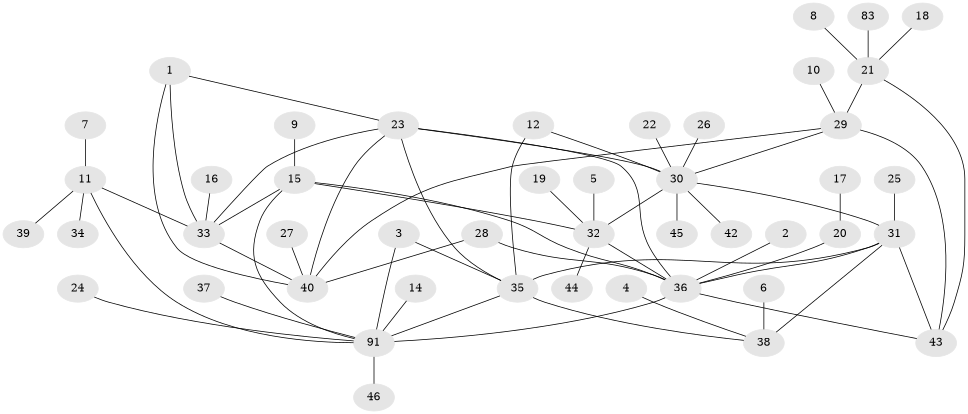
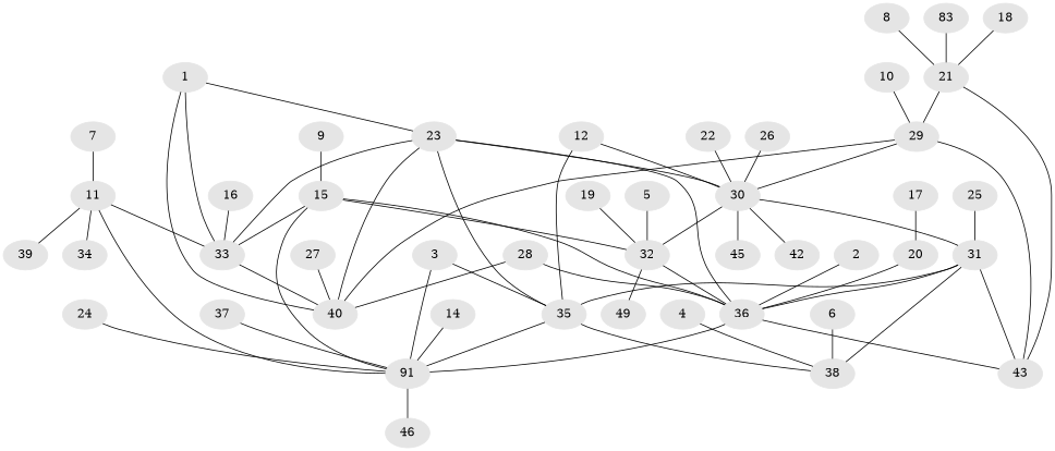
  graph {
    node [color=gray90 style=filled]
    edge [weight=1.0]
    1
    23
    33
    40
    36
    35
    30
    2
    n9 [label=91]
    43
    3
    38
    46
    4
    5
    32
-   44
+   44 [label=49]
    6
    7
    11
    34
    39
    8
    21
    29
    9
    15
    10
    12
    31
    42
    45
    n33 [label=83]
    14
    16
    17
    20
    18
    19
    22
    24
    25
    26
    27
    28
    37
    1 -- 23
    1 -- 33
    1 -- 40
    23 -- 33
    23 -- 40
    23 -- 36
    23 -- 35
    23 -- 30
    33 -- 40
    36 -- n9 [weight=2.0]
    36 -- 43
    35 -- n9
    35 -- 38
    30 -- 32 [weight=4.0]
    30 -- 31
    30 -- 42
    30 -- 45
    2 -- 36
    n9 -- 46
    3 -- 35
    3 -- n9
    4 -- 38
    5 -- 32
    32 -- 36
    32 -- 44
    6 -- 38
    7 -- 11
    11 -- 33
    11 -- n9
    11 -- 34
    11 -- 39
    8 -- 21
    21 -- 43
    21 -- 29 [weight=2.0]
    29 -- 40
    29 -- 30 [weight=2.0]
    29 -- 43 [weight=2.0]
    9 -- 15
    15 -- 33
    15 -- 36 [weight=2.0]
    15 -- n9
    15 -- 32
    10 -- 29
    12 -- 35
    12 -- 30
    31 -- 36
    31 -- 35 [weight=2.0]
    31 -- 43
    31 -- 38 [weight=2.0]
    n33 -- 21
    14 -- n9
    16 -- 33
    17 -- 20
    20 -- 36
    18 -- 21
    19 -- 32
    22 -- 30
    24 -- n9
    25 -- 31
    26 -- 30
    27 -- 40
    28 -- 40
    28 -- 36
    37 -- n9
  }
